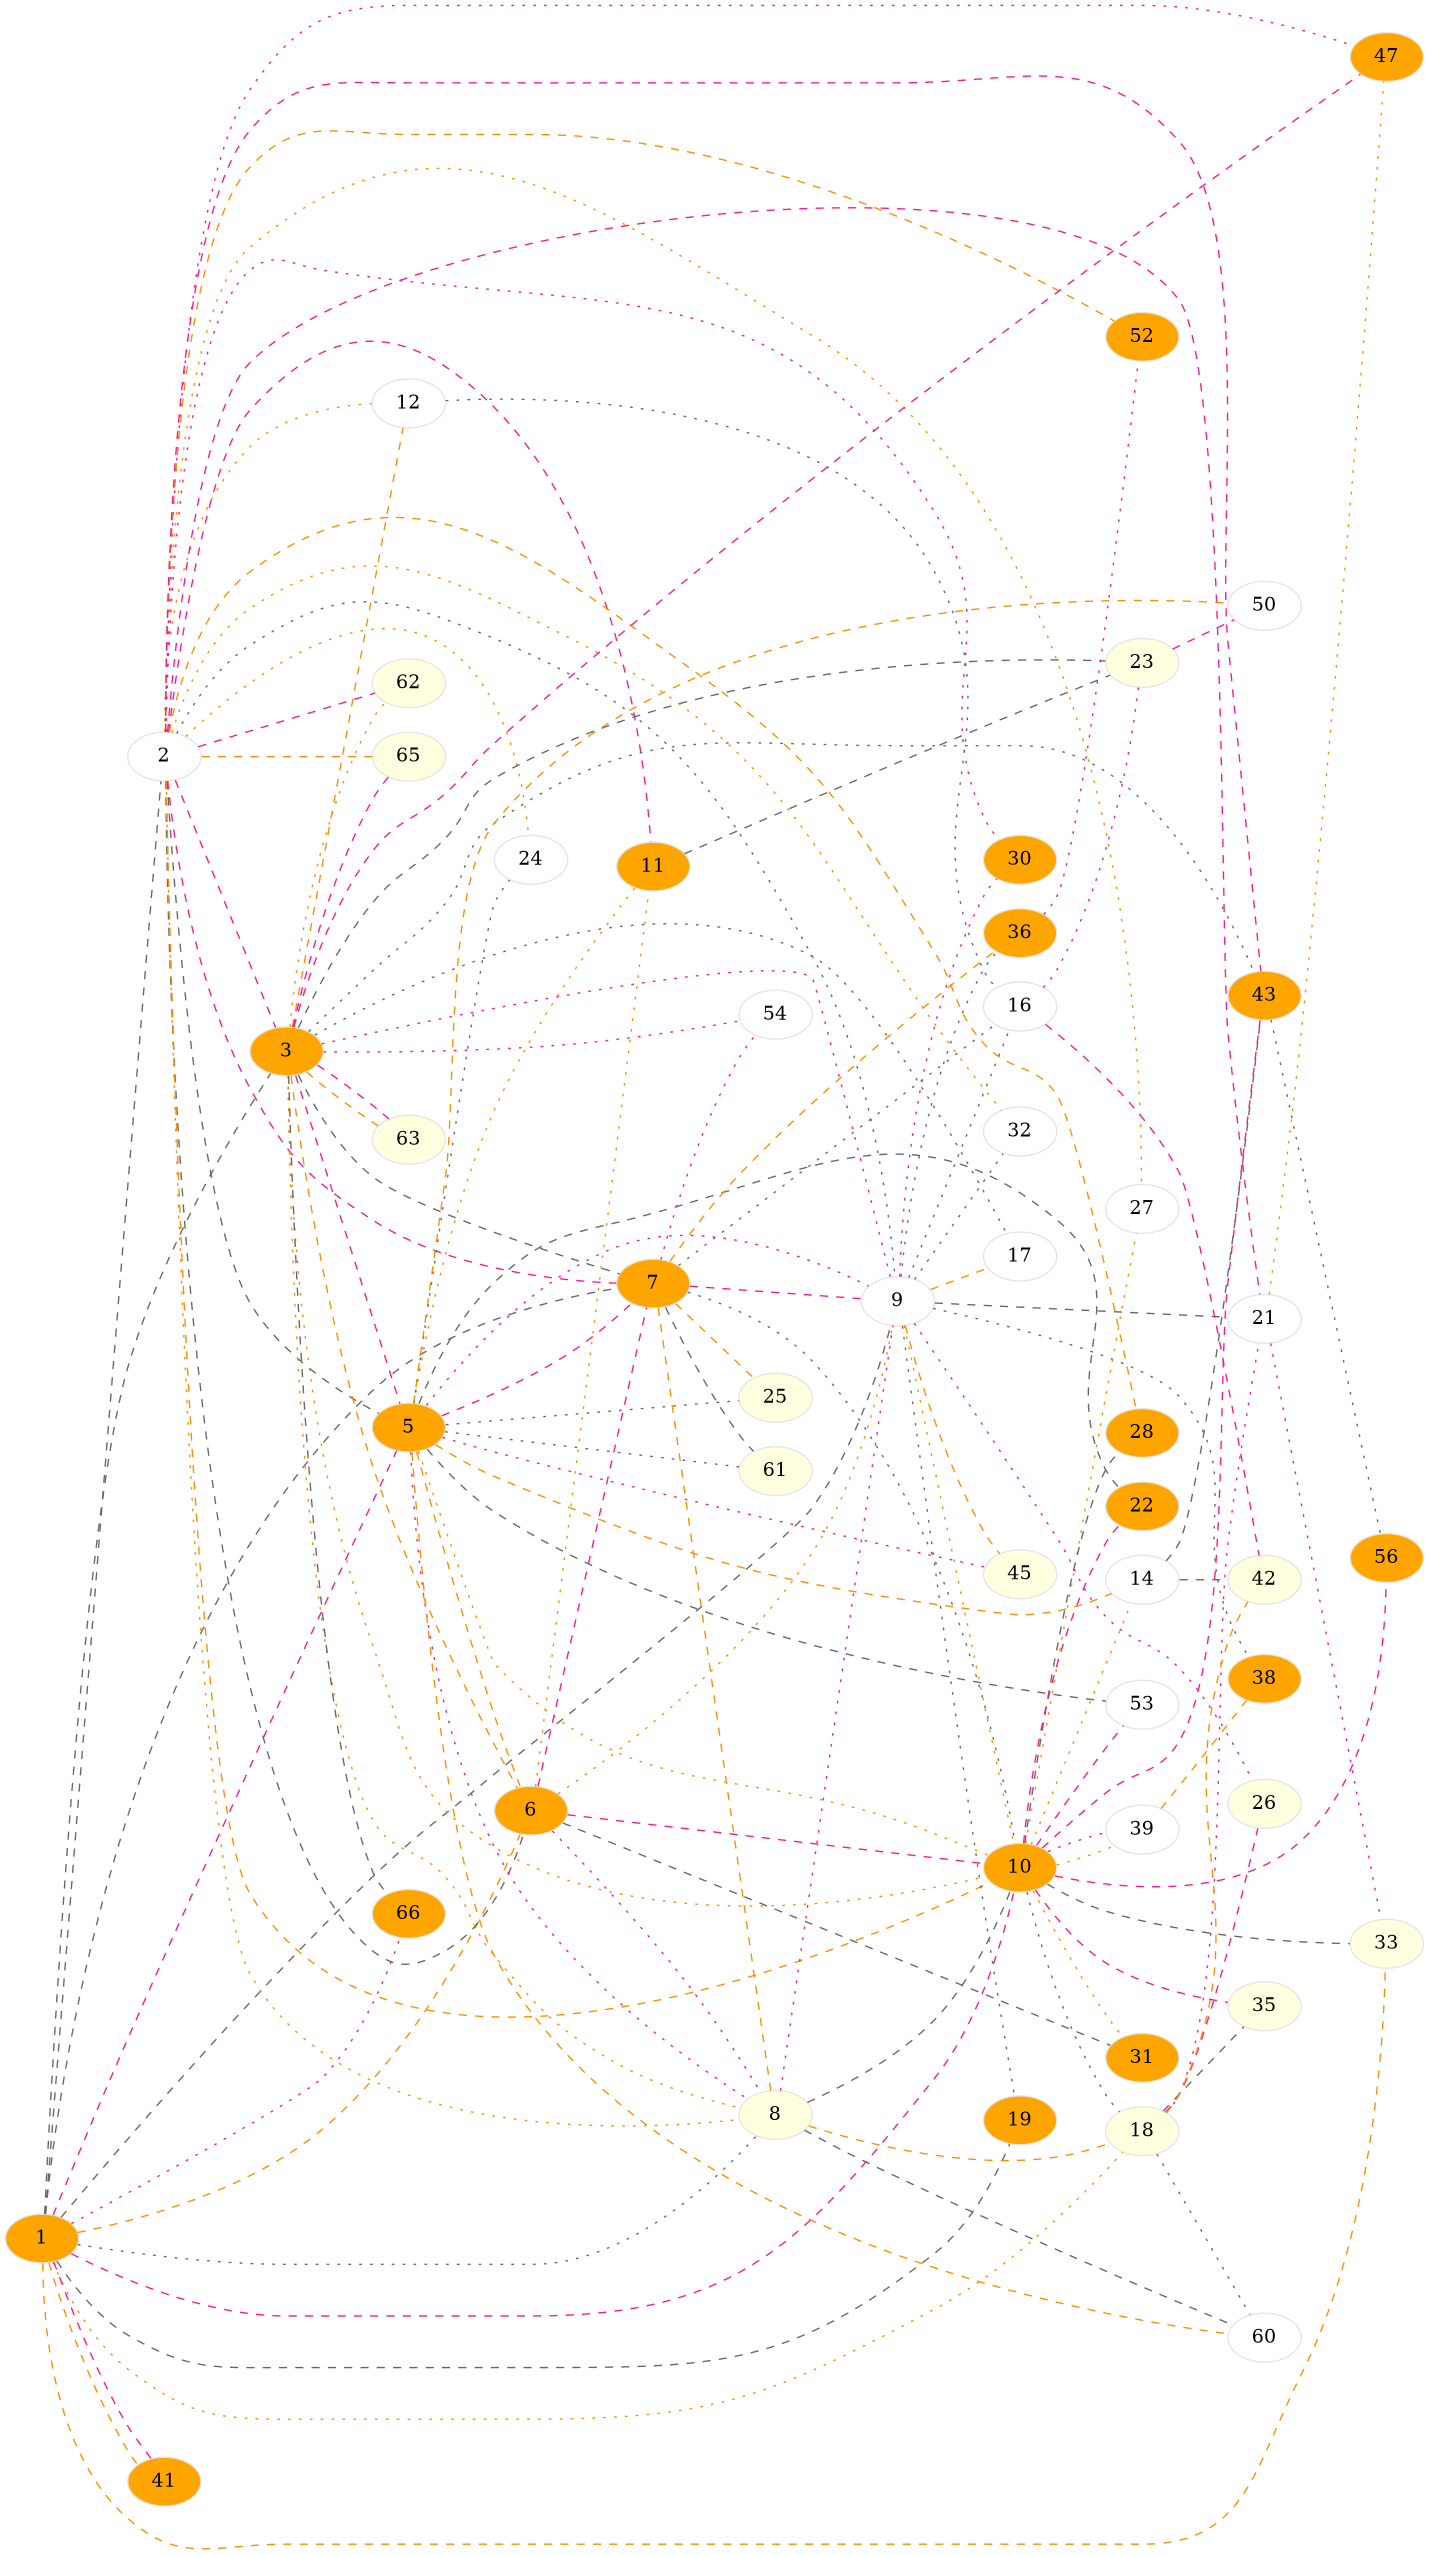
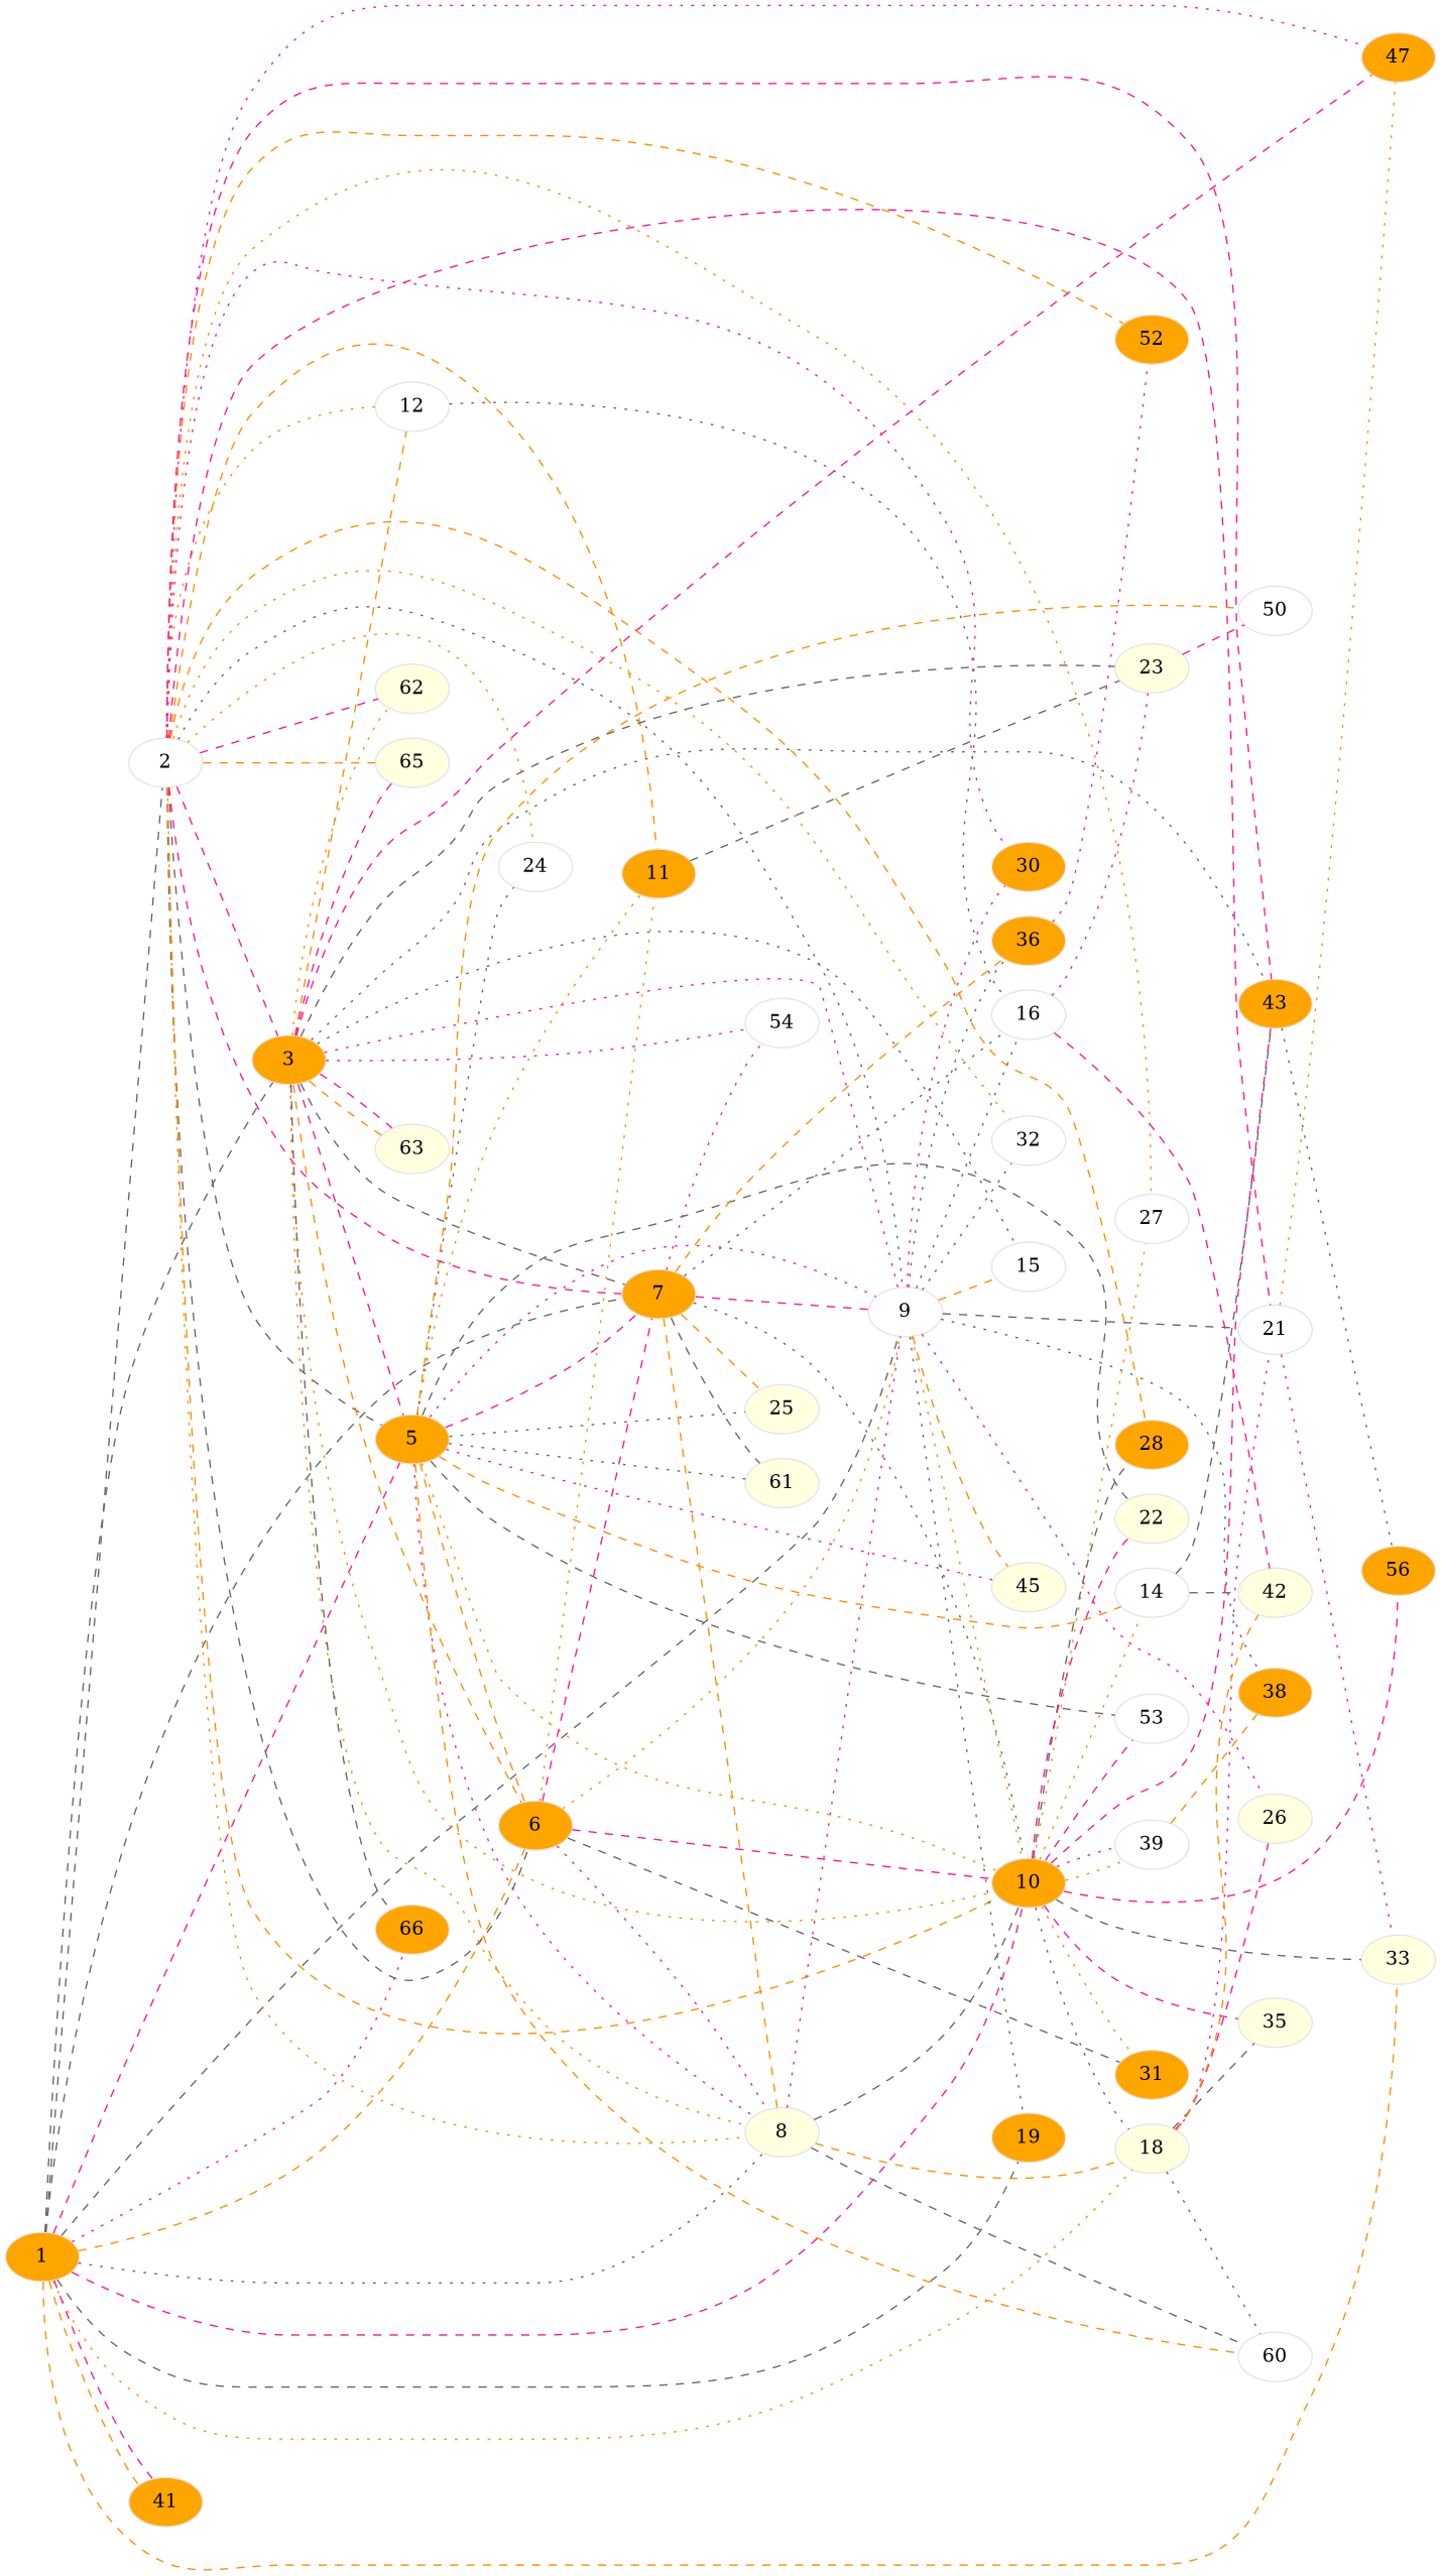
  graph {
    rankdir=LR
    node [color=gray90 fillcolor=orange style=filled]
    edge [color=deeppink style=dashed]
    1 [super="+51"]
    2 [fillcolor=white super="+4"]
    3 [super="+57"]
    5 [super="+46"]
    6 [super="+13"]
    7 [super="+20"]
    8 [fillcolor=lightyellow]
    9 [fillcolor=white super="+49"]
    10 [super="+67"]
    18 [fillcolor=lightyellow super="+40"]
    19
    33 [fillcolor=lightyellow super="+37"]
    41 [super="+59"]
    66
    11 [super="+17"]
    12 [fillcolor=white]
    21 [fillcolor=white super="+29"]
    24 [fillcolor=white]
    27 [fillcolor=white]
    28
    30
    32 [fillcolor=white]
    47 [super="+48"]
    52
    62 [fillcolor=lightyellow]
    65 [fillcolor=lightyellow]
    43 [super="+44"]
-   15 [fillcolor=white label=17]
+   15 [fillcolor=white]
    23 [fillcolor=lightyellow super="+55"]
    54 [fillcolor=white]
    63 [fillcolor=lightyellow]
    14 [fillcolor=white]
-   22
+   22 [fillcolor=lightyellow]
    25 [fillcolor=lightyellow]
    45 [fillcolor=lightyellow]
    50 [fillcolor=white]
    53 [fillcolor=white]
    60 [fillcolor=white]
    61 [fillcolor=lightyellow]
    31
    16 [fillcolor=white super="+34"]
    36
    26 [fillcolor=lightyellow]
    38
    35 [fillcolor=lightyellow super="+58"]
    39 [fillcolor=white]
    56
    42 [fillcolor=lightyellow super="+64"]
    1 -- 2 [color=gray40 weight=2]
    1 -- 3 [color=gray40]
    1 -- 5
    1 -- 6 [color=darkorange]
    1 -- 7 [color=gray40]
    1 -- 8 [color=gray40 style=dotted]
    1 -- 9 [color=gray40]
    1 -- 10 [weight=2]
    1 -- 18 [color=darkorange style=dotted]
    1 -- 19 [color=gray40]
    1 -- 33 [color=darkorange]
    1 -- 41 [color=darkorange]
    1 -- 41
    1 -- 66 [style=dotted]
    2 -- 3 [weight=2]
    2 -- 5 [color=gray40 weight=2]
    2 -- 6 [color=gray40 weight=2]
    2 -- 7 [weight=2]
    2 -- 8 [color=darkorange style=dotted weight=2]
    2 -- 9 [color=gray40 style=dotted weight=2]
    2 -- 10 [color=darkorange weight=2]
-   2 -- 11
+   2 -- 11 [color=darkorange]
    2 -- 12 [color=darkorange style=dotted]
    2 -- 21
    2 -- 24 [color=darkorange style=dotted]
    2 -- 27 [color=darkorange style=dotted]
    2 -- 28 [color=darkorange]
    2 -- 30 [style=dotted]
    2 -- 32 [color=darkorange style=dotted]
    2 -- 47 [style=dotted]
    2 -- 52 [color=darkorange]
    2 -- 62
    2 -- 65 [color=darkorange]
    2 -- 43
    3 -- 5 [weight=2]
    3 -- 6 [color=darkorange]
    3 -- 7 [color=gray40]
    3 -- 8 [color=darkorange style=dotted]
    3 -- 9 [style=dotted]
    3 -- 10 [color=darkorange style=dotted]
    3 -- 66 [color=gray40]
    3 -- 12 [color=darkorange]
    3 -- 47
    3 -- 62 [color=darkorange style=dotted]
    3 -- 65
    3 -- 43 [color=gray40 style=dotted weight=2]
    3 -- 15 [color=gray40 style=dotted]
    3 -- 23 [color=gray40]
    3 -- 54 [style=dotted]
    3 -- 63 [color=darkorange]
    3 -- 63
    5 -- 6 [color=darkorange]
    5 -- 7
    5 -- 8 [style=dotted]
    5 -- 9 [style=dotted]
    5 -- 10 [color=darkorange style=dotted]
    5 -- 11 [color=darkorange style=dotted]
    5 -- 24 [color=gray40 style=dotted]
    5 -- 14 [color=darkorange]
    5 -- 22 [color=gray40]
    5 -- 25 [color=gray40 style=dotted]
    5 -- 45 [style=dotted]
    5 -- 50 [color=darkorange]
    5 -- 53 [color=gray40]
    5 -- 60 [color=darkorange]
    5 -- 61 [color=gray40 style=dotted]
    6 -- 7
    6 -- 8 [style=dotted]
    6 -- 9 [color=darkorange style=dotted weight=2]
    6 -- 10
    6 -- 11 [color=darkorange style=dotted]
    6 -- 31 [color=gray40]
    7 -- 8 [color=darkorange]
    7 -- 9 [weight=2]
    7 -- 10 [color=gray40 style=dotted]
    7 -- 54 [style=dotted]
    7 -- 25 [color=darkorange]
    7 -- 61 [color=gray40]
    7 -- 16 [color=gray40 style=dotted]
    7 -- 36 [color=darkorange]
    8 -- 9 [style=dotted]
    8 -- 10 [color=gray40]
    8 -- 18 [color=darkorange]
    8 -- 60 [color=gray40]
    9 -- 10 [color=darkorange style=dotted]
    9 -- 19 [color=gray40 style=dotted]
    9 -- 21 [color=gray40 weight=2]
    9 -- 30 [style=dotted]
    9 -- 32 [color=gray40 style=dotted]
    9 -- 15 [color=darkorange]
    9 -- 45 [color=darkorange]
    9 -- 16 [color=gray40 style=dotted]
    9 -- 36 [color=gray40 style=dotted]
    9 -- 26 [style=dotted]
    9 -- 38 [color=gray40 style=dotted]
    10 -- 18 [color=gray40 style=dotted]
    10 -- 33 [color=gray40]
    10 -- 27 [color=darkorange style=dotted]
    10 -- 28 [color=gray40]
    10 -- 43
    10 -- 14 [color=darkorange style=dotted]
    10 -- 22
    10 -- 53
    10 -- 31 [color=darkorange style=dotted]
    10 -- 35 [weight=2]
    10 -- 39 [color=darkorange style=dotted]
    10 -- 39 [style=dotted]
    10 -- 56
    18 -- 21 [style=dotted]
    18 -- 60 [color=gray40 style=dotted]
    18 -- 26
    18 -- 35 [color=gray40]
    18 -- 42 [color=darkorange]
    11 -- 23 [color=gray40]
    12 -- 16 [color=gray40 style=dotted]
    21 -- 33 [style=dotted]
    21 -- 47 [color=darkorange style=dotted]
    43 -- 56 [color=gray40 style=dotted]
    23 -- 50
    14 -- 43 [color=gray40]
    14 -- 42 [color=gray40]
    16 -- 23 [style=dotted]
    16 -- 42
    36 -- 52 [style=dotted]
    39 -- 38 [color=darkorange]
  }
